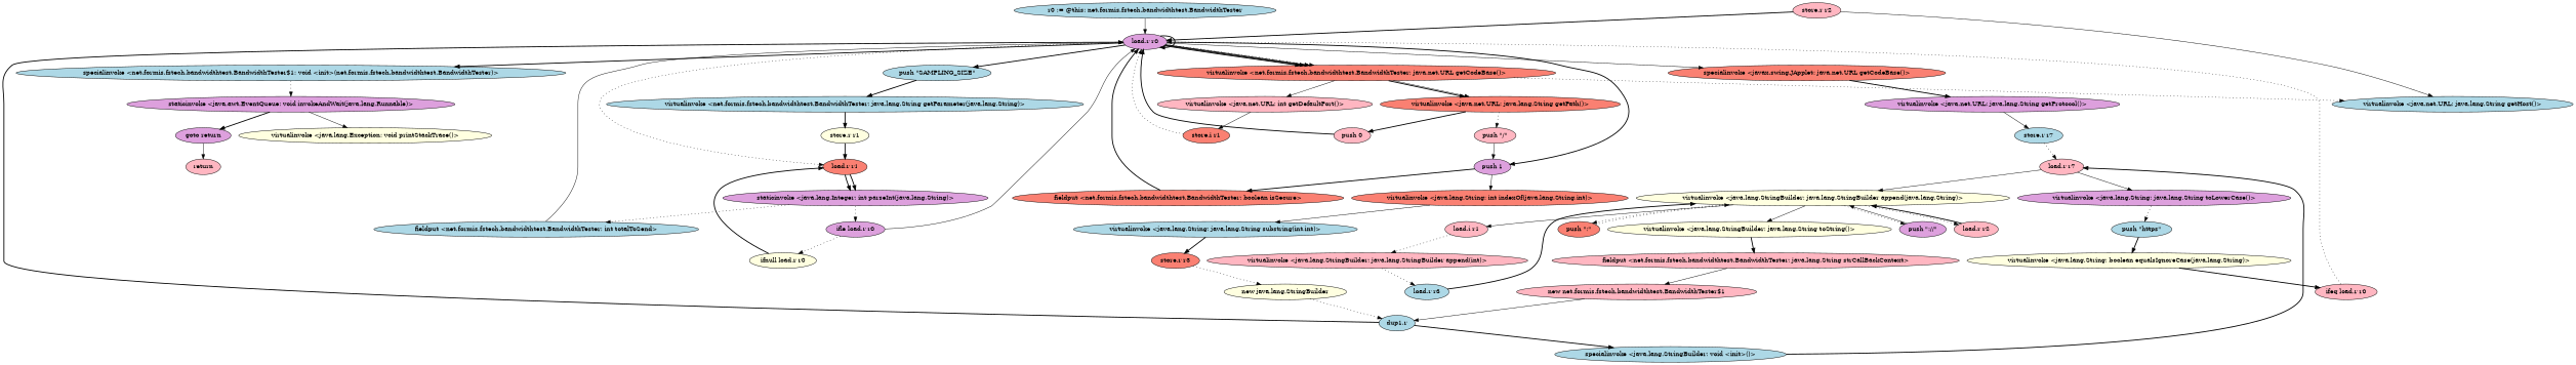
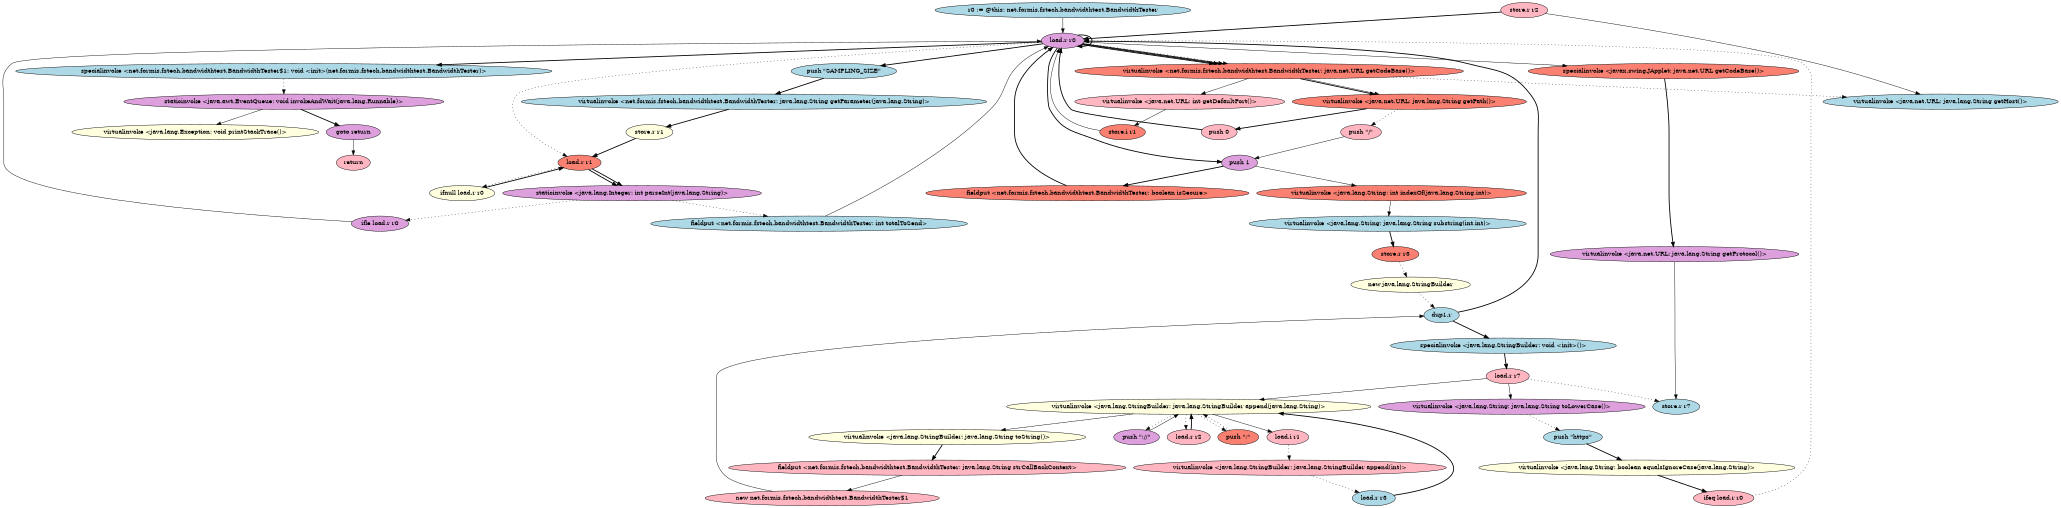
  digraph {
    node [fillcolor=lightblue style=filled]
    edge [style=bold]
    "load.r r0" [fillcolor=plum]
    "r0 := @this: net.formis.fstech.bandwidthtest.BandwidthTester"
    "specialinvoke <javax.swing.JApplet: java.net.URL getCodeBase()>" [fillcolor=salmon]
    "push 1" [fillcolor=plum]
    "push \"SAMPLING_SIZE\""
    "load.r r1" [fillcolor=salmon]
    "virtualinvoke <net.formis.fstech.bandwidthtest.BandwidthTester: java.net.URL getCodeBase()>" [fillcolor=salmon]
    "specialinvoke <net.formis.fstech.bandwidthtest.BandwidthTester$1: void <init>(net.formis.fstech.bandwidthtest.BandwidthTester)>"
    "virtualinvoke <java.net.URL: java.lang.String getProtocol()>" [fillcolor=plum]
    "fieldput <net.formis.fstech.bandwidthtest.BandwidthTester: boolean isSecure>" [fillcolor=salmon]
    "virtualinvoke <java.lang.String: int indexOf(java.lang.String,int)>" [fillcolor=salmon]
    "virtualinvoke <net.formis.fstech.bandwidthtest.BandwidthTester: java.lang.String getParameter(java.lang.String)>"
    "ifnull load.r r0" [fillcolor=lightyellow]
    "staticinvoke <java.lang.Integer: int parseInt(java.lang.String)>" [fillcolor=plum]
    "virtualinvoke <java.net.URL: int getDefaultPort()>" [fillcolor=lightpink]
    "virtualinvoke <java.net.URL: java.lang.String getHost()>"
    "virtualinvoke <java.net.URL: java.lang.String getPath()>" [fillcolor=salmon]
    "staticinvoke <java.awt.EventQueue: void invokeAndWait(java.lang.Runnable)>" [fillcolor=plum]
    "store.r r7"
    "load.r r7" [fillcolor=lightpink]
    "virtualinvoke <java.lang.String: java.lang.String toLowerCase()>" [fillcolor=plum]
    "virtualinvoke <java.lang.StringBuilder: java.lang.StringBuilder append(java.lang.String)>" [fillcolor=lightyellow]
    "push \"https\""
    "push \"://\"" [fillcolor=plum]
    "load.r r2" [fillcolor=lightpink]
    "push \":\"" [fillcolor=salmon]
    "load.i r1" [fillcolor=lightpink]
    "virtualinvoke <java.lang.StringBuilder: java.lang.String toString()>" [fillcolor=lightyellow]
    "virtualinvoke <java.lang.String: boolean equalsIgnoreCase(java.lang.String)>" [fillcolor=lightyellow]
    "ifeq load.r r0" [fillcolor=lightpink]
    "virtualinvoke <java.lang.String: java.lang.String substring(int,int)>"
    "store.r r1" [fillcolor=lightyellow]
    "ifle load.r r0" [fillcolor=plum]
    "fieldput <net.formis.fstech.bandwidthtest.BandwidthTester: int totalToSend>"
    "store.i r1" [fillcolor=salmon]
    "push 0" [fillcolor=lightpink]
    "push \"/\"" [fillcolor=lightpink]
    "store.r r2" [fillcolor=lightpink]
    "store.r r3" [fillcolor=salmon]
    "new java.lang.StringBuilder" [fillcolor=lightyellow]
    "dup1.r"
    "specialinvoke <java.lang.StringBuilder: void <init>()>"
    "virtualinvoke <java.lang.StringBuilder: java.lang.StringBuilder append(int)>" [fillcolor=lightpink]
    "fieldput <net.formis.fstech.bandwidthtest.BandwidthTester: java.lang.String strCallBackContext>" [fillcolor=lightpink]
    "load.r r3"
    "new net.formis.fstech.bandwidthtest.BandwidthTester$1" [fillcolor=lightpink]
    "goto return" [fillcolor=plum]
    "virtualinvoke <java.lang.Exception: void printStackTrace()>" [fillcolor=lightyellow]
    return [fillcolor=lightpink]
    "load.r r0" -> "load.r r0"
    "load.r r0" -> "specialinvoke <javax.swing.JApplet: java.net.URL getCodeBase()>" [style=solid]
    "load.r r0" -> "push 1"
    "load.r r0" -> "push \"SAMPLING_SIZE\""
    "load.r r0" -> "load.r r1" [style=dotted]
    "load.r r0" -> "virtualinvoke <net.formis.fstech.bandwidthtest.BandwidthTester: java.net.URL getCodeBase()>"
    "load.r r0" -> "virtualinvoke <net.formis.fstech.bandwidthtest.BandwidthTester: java.net.URL getCodeBase()>"
    "load.r r0" -> "virtualinvoke <net.formis.fstech.bandwidthtest.BandwidthTester: java.net.URL getCodeBase()>"
    "load.r r0" -> "virtualinvoke <net.formis.fstech.bandwidthtest.BandwidthTester: java.net.URL getCodeBase()>" [style=dotted]
    "load.r r0" -> "specialinvoke <net.formis.fstech.bandwidthtest.BandwidthTester$1: void <init>(net.formis.fstech.bandwidthtest.BandwidthTester)>"
    "r0 := @this: net.formis.fstech.bandwidthtest.BandwidthTester" -> "load.r r0" [style=solid]
    "specialinvoke <javax.swing.JApplet: java.net.URL getCodeBase()>" -> "virtualinvoke <java.net.URL: java.lang.String getProtocol()>"
    "push 1" -> "fieldput <net.formis.fstech.bandwidthtest.BandwidthTester: boolean isSecure>"
    "push 1" -> "virtualinvoke <java.lang.String: int indexOf(java.lang.String,int)>" [style=solid]
    "push \"SAMPLING_SIZE\"" -> "virtualinvoke <net.formis.fstech.bandwidthtest.BandwidthTester: java.lang.String getParameter(java.lang.String)>"
-   "ifle load.r r0" -> "ifnull load.r r0" [style=dotted]
+   "load.r r1" -> "ifnull load.r r0" [style=dotted]
    "load.r r1" -> "staticinvoke <java.lang.Integer: int parseInt(java.lang.String)>"
    "load.r r1" -> "staticinvoke <java.lang.Integer: int parseInt(java.lang.String)>"
    "virtualinvoke <net.formis.fstech.bandwidthtest.BandwidthTester: java.net.URL getCodeBase()>" -> "virtualinvoke <java.net.URL: int getDefaultPort()>" [style=solid]
    "virtualinvoke <net.formis.fstech.bandwidthtest.BandwidthTester: java.net.URL getCodeBase()>" -> "virtualinvoke <java.net.URL: java.lang.String getHost()>" [style=dotted]
    "virtualinvoke <net.formis.fstech.bandwidthtest.BandwidthTester: java.net.URL getCodeBase()>" -> "virtualinvoke <java.net.URL: java.lang.String getPath()>"
    "virtualinvoke <net.formis.fstech.bandwidthtest.BandwidthTester: java.net.URL getCodeBase()>" -> "virtualinvoke <java.net.URL: java.lang.String getPath()>" [style=solid]
    "specialinvoke <net.formis.fstech.bandwidthtest.BandwidthTester$1: void <init>(net.formis.fstech.bandwidthtest.BandwidthTester)>" -> "staticinvoke <java.awt.EventQueue: void invokeAndWait(java.lang.Runnable)>" [style=dotted]
    "virtualinvoke <java.net.URL: java.lang.String getProtocol()>" -> "store.r r7" [style=solid]
    "fieldput <net.formis.fstech.bandwidthtest.BandwidthTester: boolean isSecure>" -> "load.r r0"
    "virtualinvoke <java.lang.String: int indexOf(java.lang.String,int)>" -> "virtualinvoke <java.lang.String: java.lang.String substring(int,int)>" [style=solid]
    "virtualinvoke <net.formis.fstech.bandwidthtest.BandwidthTester: java.lang.String getParameter(java.lang.String)>" -> "store.r r1"
    "ifnull load.r r0" -> "load.r r1"
    "staticinvoke <java.lang.Integer: int parseInt(java.lang.String)>" -> "ifle load.r r0" [style=dotted]
    "staticinvoke <java.lang.Integer: int parseInt(java.lang.String)>" -> "fieldput <net.formis.fstech.bandwidthtest.BandwidthTester: int totalToSend>" [style=dotted]
    "virtualinvoke <java.net.URL: int getDefaultPort()>" -> "store.i r1" [style=solid]
    "virtualinvoke <java.net.URL: java.lang.String getPath()>" -> "push 0"
    "virtualinvoke <java.net.URL: java.lang.String getPath()>" -> "push \"/\"" [style=dotted]
    "staticinvoke <java.awt.EventQueue: void invokeAndWait(java.lang.Runnable)>" -> "goto return"
    "staticinvoke <java.awt.EventQueue: void invokeAndWait(java.lang.Runnable)>" -> "virtualinvoke <java.lang.Exception: void printStackTrace()>" [style=solid]
-   "store.r r7" -> "load.r r7" [style=dotted]
+   "load.r r7" -> "store.r r7" [style=dotted]
    "load.r r7" -> "virtualinvoke <java.lang.String: java.lang.String toLowerCase()>" [style=solid]
    "load.r r7" -> "virtualinvoke <java.lang.StringBuilder: java.lang.StringBuilder append(java.lang.String)>" [style=solid]
    "virtualinvoke <java.lang.String: java.lang.String toLowerCase()>" -> "push \"https\"" [style=dotted]
    "virtualinvoke <java.lang.StringBuilder: java.lang.StringBuilder append(java.lang.String)>" -> "push \"://\"" [style=dotted]
    "virtualinvoke <java.lang.StringBuilder: java.lang.StringBuilder append(java.lang.String)>" -> "load.r r2" [style=dotted]
    "virtualinvoke <java.lang.StringBuilder: java.lang.StringBuilder append(java.lang.String)>" -> "push \":\"" [style=dotted]
    "virtualinvoke <java.lang.StringBuilder: java.lang.StringBuilder append(java.lang.String)>" -> "load.i r1" [style=solid]
    "virtualinvoke <java.lang.StringBuilder: java.lang.StringBuilder append(java.lang.String)>" -> "virtualinvoke <java.lang.StringBuilder: java.lang.String toString()>" [style=solid]
    "push \"https\"" -> "virtualinvoke <java.lang.String: boolean equalsIgnoreCase(java.lang.String)>"
    "push \"://\"" -> "virtualinvoke <java.lang.StringBuilder: java.lang.StringBuilder append(java.lang.String)>" [style=solid]
    "load.r r2" -> "virtualinvoke <java.lang.StringBuilder: java.lang.StringBuilder append(java.lang.String)>"
    "push \":\"" -> "virtualinvoke <java.lang.StringBuilder: java.lang.StringBuilder append(java.lang.String)>" [style=dotted]
    "load.i r1" -> "virtualinvoke <java.lang.StringBuilder: java.lang.StringBuilder append(int)>" [style=dotted]
    "virtualinvoke <java.lang.StringBuilder: java.lang.String toString()>" -> "fieldput <net.formis.fstech.bandwidthtest.BandwidthTester: java.lang.String strCallBackContext>"
    "virtualinvoke <java.lang.String: boolean equalsIgnoreCase(java.lang.String)>" -> "ifeq load.r r0"
    "ifeq load.r r0" -> "load.r r0" [style=dotted]
    "virtualinvoke <java.lang.String: java.lang.String substring(int,int)>" -> "store.r r3"
    "store.r r1" -> "load.r r1"
    "ifle load.r r0" -> "load.r r0" [style=solid]
    "fieldput <net.formis.fstech.bandwidthtest.BandwidthTester: int totalToSend>" -> "load.r r0" [style=solid]
-   "store.i r1" -> "load.r r0" [style=dotted]
+   "store.i r1" -> "load.r r0" [style=solid]
    "push 0" -> "load.r r0"
    "push \"/\"" -> "push 1" [style=solid]
    "store.r r2" -> "load.r r0"
    "store.r r2" -> "virtualinvoke <java.net.URL: java.lang.String getHost()>" [style=solid]
    "store.r r3" -> "new java.lang.StringBuilder" [style=dotted]
    "new java.lang.StringBuilder" -> "dup1.r" [style=dotted]
    "dup1.r" -> "load.r r0"
    "dup1.r" -> "specialinvoke <java.lang.StringBuilder: void <init>()>"
    "specialinvoke <java.lang.StringBuilder: void <init>()>" -> "load.r r7"
    "virtualinvoke <java.lang.StringBuilder: java.lang.StringBuilder append(int)>" -> "load.r r3" [style=dotted]
    "fieldput <net.formis.fstech.bandwidthtest.BandwidthTester: java.lang.String strCallBackContext>" -> "new net.formis.fstech.bandwidthtest.BandwidthTester$1" [style=solid]
    "load.r r3" -> "virtualinvoke <java.lang.StringBuilder: java.lang.StringBuilder append(java.lang.String)>"
    "new net.formis.fstech.bandwidthtest.BandwidthTester$1" -> "dup1.r" [style=solid]
    "goto return" -> return [style=solid]
  }
